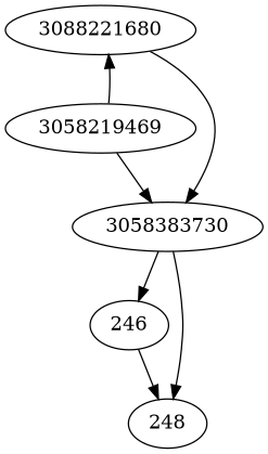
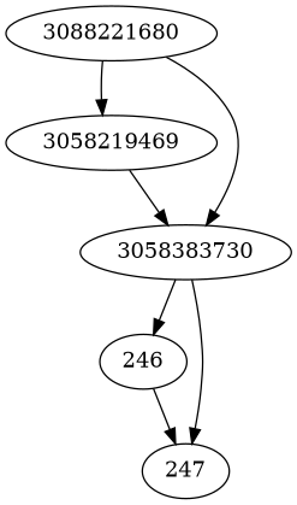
  strict digraph {
    n1 [label=3088221680]
    3058219469
    n3 [label=3058383730]
    246
-   247 [label=248]
+   247
    n1 -> n3
-   3058219469 -> n1
+   n1 -> 3058219469
    3058219469 -> n3
    n3 -> 246
    n3 -> 247
    246 -> 247
  }
